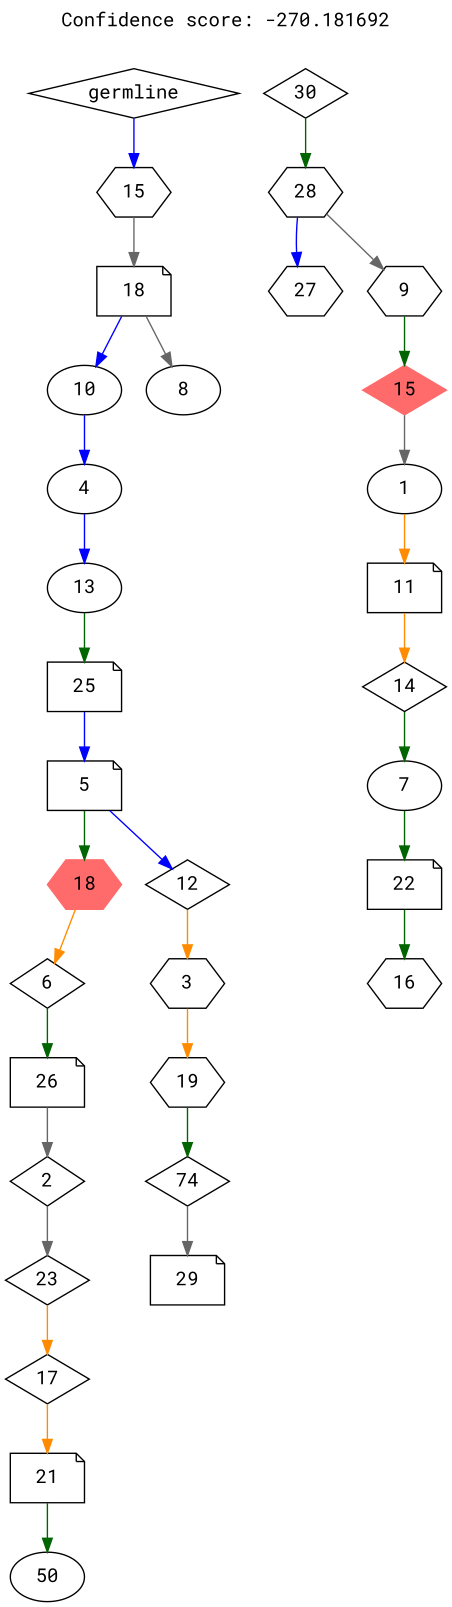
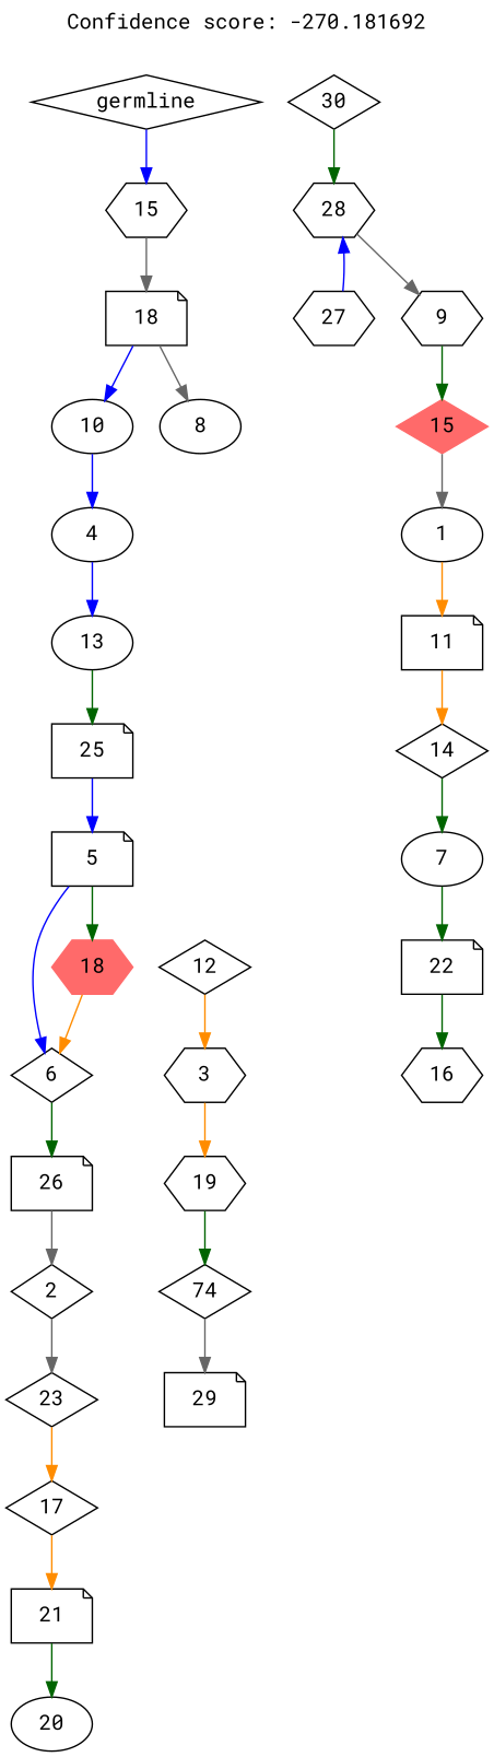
  digraph {
    fontname="Roboto Mono"
    label="Confidence score: -270.181692"
    labelloc=t
    node [fontname="Roboto Mono" shape=diamond]
    edge [color=darkgreen fontname="Roboto Mono"]
    n1 [label=21 shape=note]
-   n2 [label=50 shape=ellipse]
+   n2 [label=20 shape=ellipse]
    n3 [label=17]
    n4 [label=23]
    n5 [label=2]
    n6 [label=26 shape=note]
    n7 [label=6]
    n8 [color=indianred1 label=18 shape=hexagon style=filled]
    n9 [label=74]
    n10 [label=29 shape=note]
    n11 [label=19 shape=hexagon]
    n12 [label=3 shape=hexagon]
    n13 [label=12]
    n14 [label=5 shape=note]
    n15 [label=25 shape=note]
    n16 [label=13 shape=ellipse]
    n17 [label=4 shape=ellipse]
    n18 [label=10 shape=ellipse]
    n19 [label=22 shape=note]
    n20 [label=16 shape=hexagon]
    n21 [label=7 shape=ellipse]
    n22 [label=14]
    n23 [label=11 shape=note]
    n24 [label=1 shape=ellipse]
    n25 [color=indianred1 label=15 style=filled]
    n26 [label=9 shape=hexagon]
    n27 [label=27 shape=hexagon]
    n28 [label=28 shape=hexagon]
    n29 [label=30]
    n30 [label=8 shape=ellipse]
    n31 [label=18 shape=note]
    n32 [label=15 shape=hexagon]
    n33 [label=germline]
    n1 -> n2
    n3 -> n1 [color=darkorange]
    n4 -> n3 [color=darkorange]
    n5 -> n4 [color=gray40]
    n6 -> n5 [color=gray40]
    n7 -> n6
    n8 -> n7 [color=darkorange]
    n9 -> n10 [color=gray40]
    n11 -> n9
    n12 -> n11 [color=darkorange]
    n13 -> n12 [color=darkorange]
    n14 -> n8
-   n14 -> n13 [color=blue]
+   n14 -> n7 [color=blue]
    n15 -> n14 [color=blue]
    n16 -> n15
    n17 -> n16 [color=blue]
    n18 -> n17 [color=blue]
    n19 -> n20
    n21 -> n19
    n22 -> n21
    n23 -> n22 [color=darkorange]
    n24 -> n23 [color=darkorange]
    n25 -> n24 [color=gray40]
    n26 -> n25
    n28 -> n26 [color=gray40]
-   n28 -> n27 [color=blue]
+   n27 -> n28 [color=blue]
    n29 -> n28
    n31 -> n18 [color=blue]
    n31 -> n30 [color=gray40]
    n32 -> n31 [color=gray40]
    n33 -> n32 [color=blue]
  }
